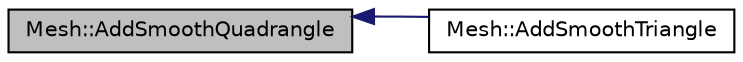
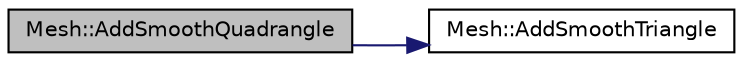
  digraph {
    rankdir=LR
    node [color=black fontname=Helvetica fontsize=10 shape=record style=filled]
    n1 [fillcolor=grey75 fontcolor=black height=0.2 label="Mesh::AddSmoothQuadrangle" width=0.4]
    n2 [fillcolor=white height=0.2 label="Mesh::AddSmoothTriangle" width=0.4]
-   n2 -> n1 [color=midnightblue fontname=Helvetica fontsize=10 labelfontname=Helvetica labelfontsize=10 style=solid]
+   n1 -> n2 [color=midnightblue fontname=Helvetica fontsize=10 labelfontname=Helvetica labelfontsize=10 style=solid]
  }
